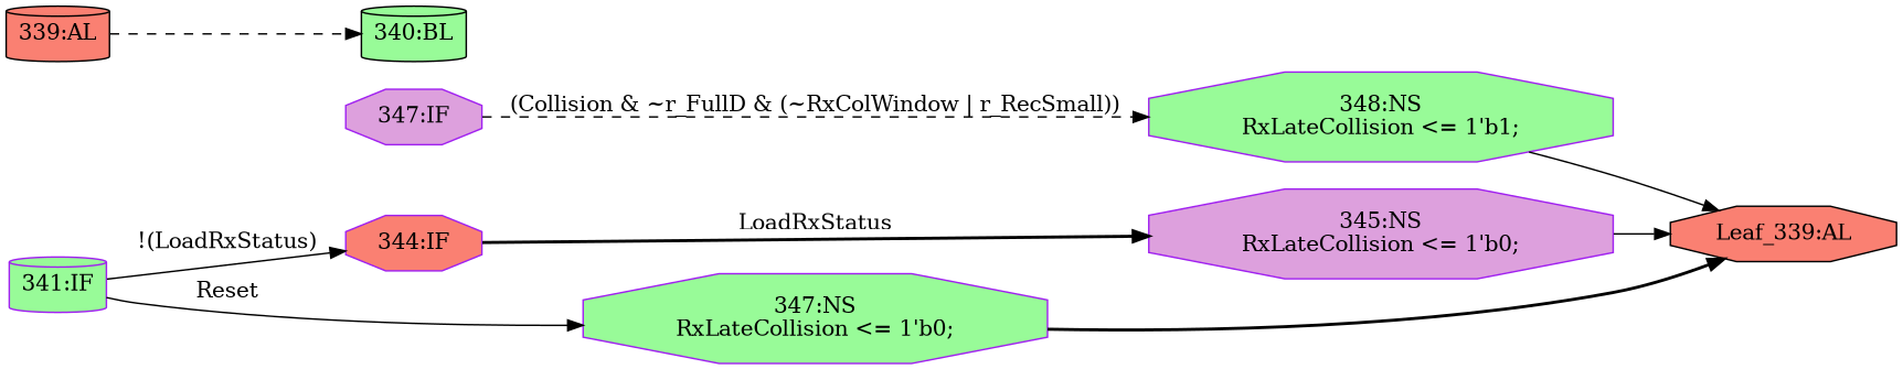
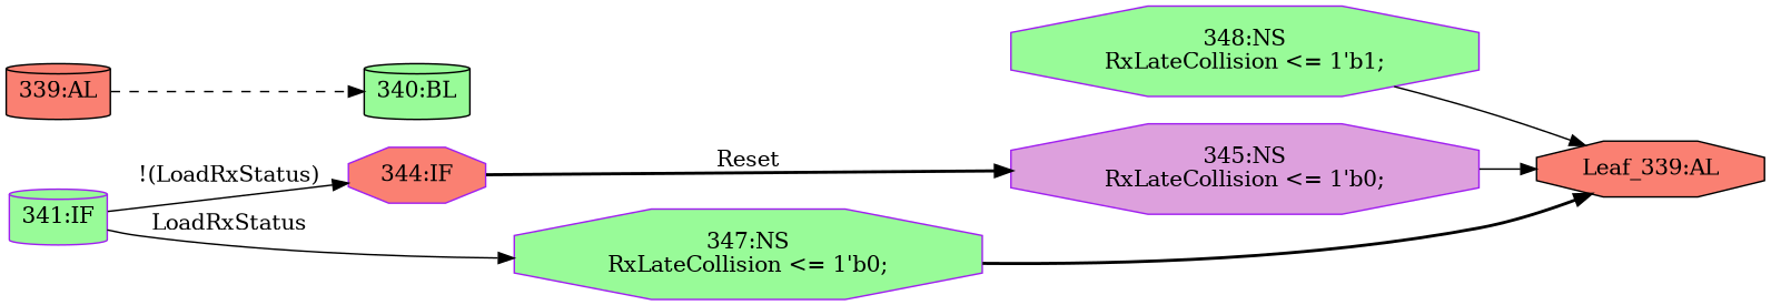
  strict digraph {
    rankdir=LR
    node [color=purple fillcolor=palegreen shape=octagon statements="[]" style=filled typ=IfStatement]
    edge [cond="[]" lineno=None style=solid]
    n1 [ast="<pyverilog.vparser.ast.IfStatement object at 0x7f7882385150>" fillcolor=salmon label="344:IF"]
    n2 [ast="<pyverilog.vparser.ast.NonblockingSubstitution object at 0x7f7882385590>" fillcolor=plum label="345:NS\nRxLateCollision <= 1'b0;" statements="[<pyverilog.vparser.ast.NonblockingSubstitution object at 0x7f7882385590>]" typ=NonblockingSubstitution]
-   n3 [ast="<pyverilog.vparser.ast.IfStatement object at 0x7f7882385190>" fillcolor=plum label="347:IF"]
    n4 [ast="<pyverilog.vparser.ast.NonblockingSubstitution object at 0x7f78823851d0>" label="348:NS\nRxLateCollision <= 1'b1;" statements="[<pyverilog.vparser.ast.NonblockingSubstitution object at 0x7f78823851d0>]" typ=NonblockingSubstitution]
    n5 [color=black def_var="['RxLateCollision']" fillcolor=salmon label="Leaf_339:AL" statements="" typ=""]
    n6 [ast="<pyverilog.vparser.ast.IfStatement object at 0x7f7882385790>" label="341:IF" shape=cylinder]
    n7 [ast="<pyverilog.vparser.ast.NonblockingSubstitution object at 0x7f78823857d0>" label="347:NS\nRxLateCollision <= 1'b0;" statements="[<pyverilog.vparser.ast.NonblockingSubstitution object at 0x7f78823857d0>]" typ=NonblockingSubstitution]
    n8 [ast="<pyverilog.vparser.ast.Always object at 0x7f7882385990>" clk_sens=True color=black fillcolor=salmon label="339:AL" sens="['MRxClk', 'Reset']" shape=cylinder typ=Always use_var="['Reset', 'LoadRxStatus', 'RxColWindow', 'Collision', 'r_RecSmall', 'r_FullD']"]
    n9 [ast="<pyverilog.vparser.ast.Block object at 0x7f7882385b10>" color=black label="340:BL" shape=cylinder typ=Block]
-   n1 -> n2 [cond="['LoadRxStatus']" label=LoadRxStatus lineno=344 style=bold]
+   n1 -> n2 [cond="['LoadRxStatus']" label=Reset lineno=344 style=bold]
    n2 -> n5
-   n3 -> n4 [cond="['Collision', 'r_FullD', 'RxColWindow', 'r_RecSmall']" label="(Collision & ~r_FullD & (~RxColWindow | r_RecSmall))" lineno=347 style=dashed]
    n4 -> n5
    n6 -> n1 [cond="['Reset']" label="!(LoadRxStatus)" lineno=341]
-   n6 -> n7 [cond="['Reset']" label=Reset lineno=341]
+   n6 -> n7 [cond="['Reset']" label=LoadRxStatus lineno=341]
    n7 -> n5 [style=bold]
    n8 -> n9 [style=dashed]
  }
